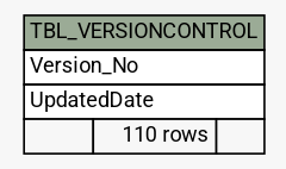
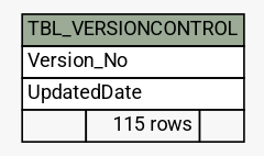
  digraph {
    bgcolor="#f7f7f7"
    fontname=Roboto
    fontsize=11
    nodesep=0.18
    rankdir=RL
    ranksep=0.46
-   n1 [fontname=Roboto fontsize=11 label=<     <TABLE BORDER="0" CELLBORDER="1" CELLSPACING="0" BGCOLOR="#ffffff">       <TR><TD COLSPAN="3" BGCOLOR="#9bab96" ALIGN="CENTER">TBL_VERSIONCONTROL</TD></TR>       <TR><TD PORT="Version_No" COLSPAN="3" ALIGN="LEFT">Version_No</TD></TR>       <TR><TD PORT="UpdatedDate" COLSPAN="3" ALIGN="LEFT">UpdatedDate</TD></TR>       <TR><TD ALIGN="LEFT" BGCOLOR="#f7f7f7">  </TD><TD ALIGN="RIGHT" BGCOLOR="#f7f7f7">110 rows</TD><TD ALIGN="RIGHT" BGCOLOR="#f7f7f7">  </TD></TR>     </TABLE>> shape=plaintext]
+   n1 [fontname=Roboto fontsize=11 label=<     <TABLE BORDER="0" CELLBORDER="1" CELLSPACING="0" BGCOLOR="#ffffff">       <TR><TD COLSPAN="3" BGCOLOR="#9bab96" ALIGN="CENTER">TBL_VERSIONCONTROL</TD></TR>       <TR><TD PORT="Version_No" COLSPAN="3" ALIGN="LEFT">Version_No</TD></TR>       <TR><TD PORT="UpdatedDate" COLSPAN="3" ALIGN="LEFT">UpdatedDate</TD></TR>       <TR><TD ALIGN="LEFT" BGCOLOR="#f7f7f7">  </TD><TD ALIGN="RIGHT" BGCOLOR="#f7f7f7">115 rows</TD><TD ALIGN="RIGHT" BGCOLOR="#f7f7f7">  </TD></TR>     </TABLE>> shape=plaintext]
  }
